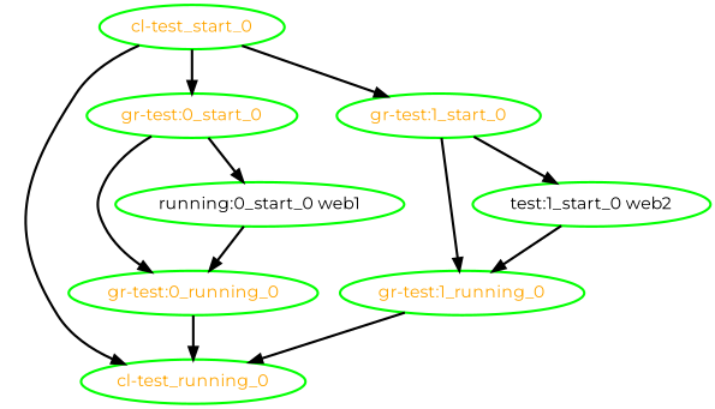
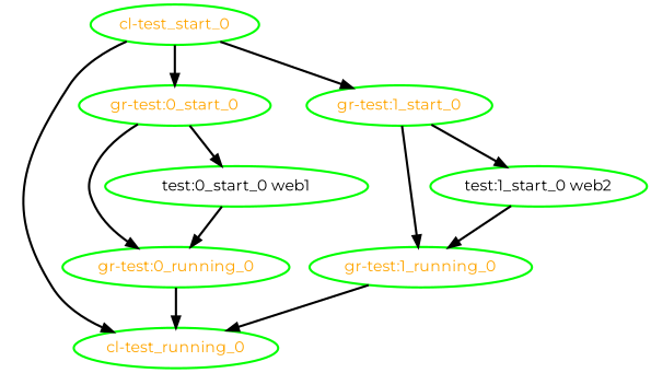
  digraph {
    fontname=Montserrat
    node [color=green fontcolor=orange style=bold fontname=Montserrat]
    edge [style=bold fontname=Montserrat]
    "cl-test_running_0"
    "cl-test_start_0"
    "gr-test:0_start_0"
    "gr-test:1_start_0"
    "gr-test:0_running_0"
-   "test:0_start_0 web1" [fontcolor=black label="running:0_start_0 web1"]
+   "test:0_start_0 web1" [fontcolor=black]
    "gr-test:1_running_0"
    "test:1_start_0 web2" [fontcolor=black]
    "cl-test_start_0" -> "cl-test_running_0"
    "cl-test_start_0" -> "gr-test:0_start_0"
    "cl-test_start_0" -> "gr-test:1_start_0"
    "gr-test:0_start_0" -> "gr-test:0_running_0"
    "gr-test:0_start_0" -> "test:0_start_0 web1"
    "gr-test:1_start_0" -> "gr-test:1_running_0"
    "gr-test:1_start_0" -> "test:1_start_0 web2"
    "gr-test:0_running_0" -> "cl-test_running_0"
    "test:0_start_0 web1" -> "gr-test:0_running_0"
    "gr-test:1_running_0" -> "cl-test_running_0"
    "test:1_start_0 web2" -> "gr-test:1_running_0"
  }
